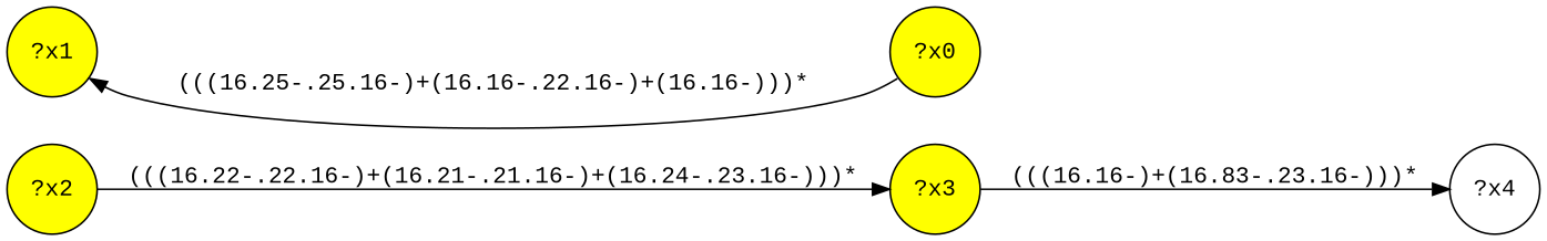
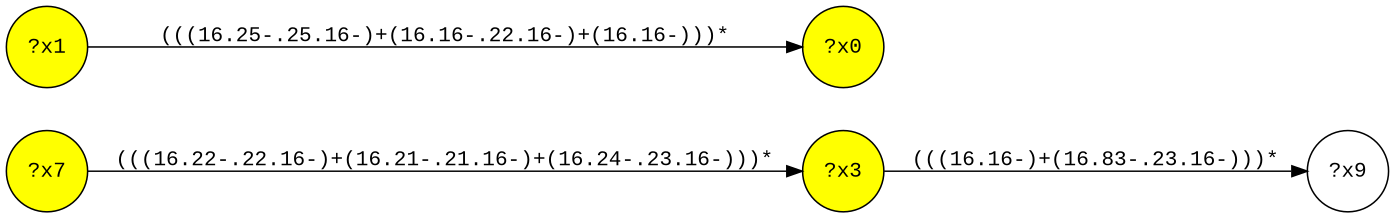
  digraph {
    fontname="Liberation Mono"
    rankdir=LR
    node [fillcolor=yellow fontname="Liberation Mono" shape=circle style="filled,"]
    edge [fontname="Liberation Mono"]
-   n1 [label="?x2"]
+   n1 [label="?x7"]
    n2 [label="?x3"]
-   n3 [label="?x4" fillcolor="" style=""]
+   n3 [label="?x9" fillcolor="" style=""]
    n4 [label="?x1"]
    n5 [label="?x0"]
    n1 -> n2 [label="(((16.22-.22.16-)+(16.21-.21.16-)+(16.24-.23.16-)))*"]
    n2 -> n3 [label="(((16.16-)+(16.83-.23.16-)))*"]
-   n5 -> n4 [label="(((16.25-.25.16-)+(16.16-.22.16-)+(16.16-)))*"]
+   n4 -> n5 [label="(((16.25-.25.16-)+(16.16-.22.16-)+(16.16-)))*"]
  }
